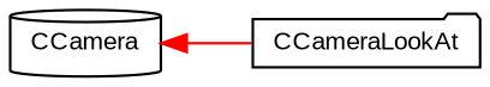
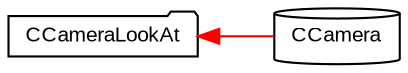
  digraph {
    rankdir=LR
    fontname="Liberation Sans"
    node [color=black fillcolor=white fontname="Liberation Sans" fontsize=10 style=filled]
    n1 [height=0.2 label=CCamera shape=cylinder width=0.4]
    n2 [height=0.2 label=CCameraLookAt shape=folder width=0.4]
-   n1 -> n2 [color=red dir=back fontname="Liberation Sans" fontsize=10 labelfontname=Helvetica labelfontsize=10 style=solid]
+   n2 -> n1 [color=red dir=back fontname="Liberation Sans" fontsize=10 labelfontname=Helvetica labelfontsize=10 style=solid]
  }
